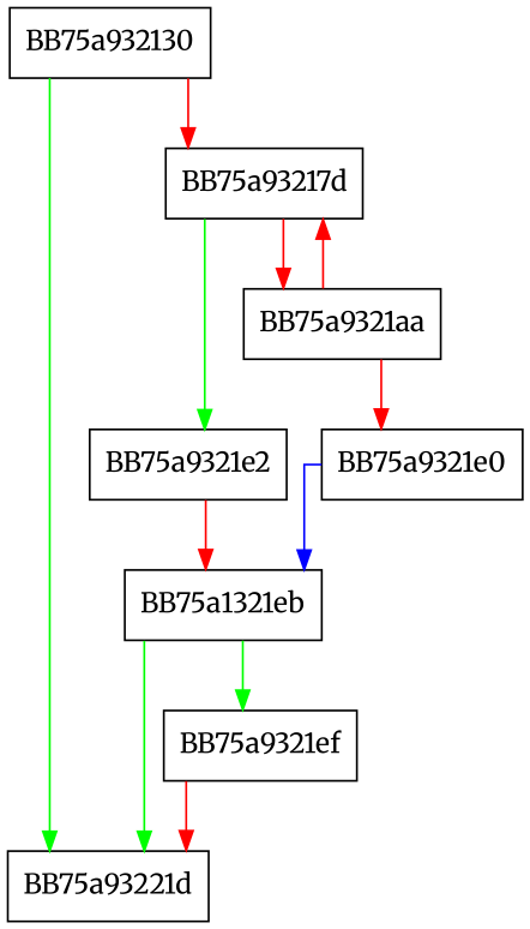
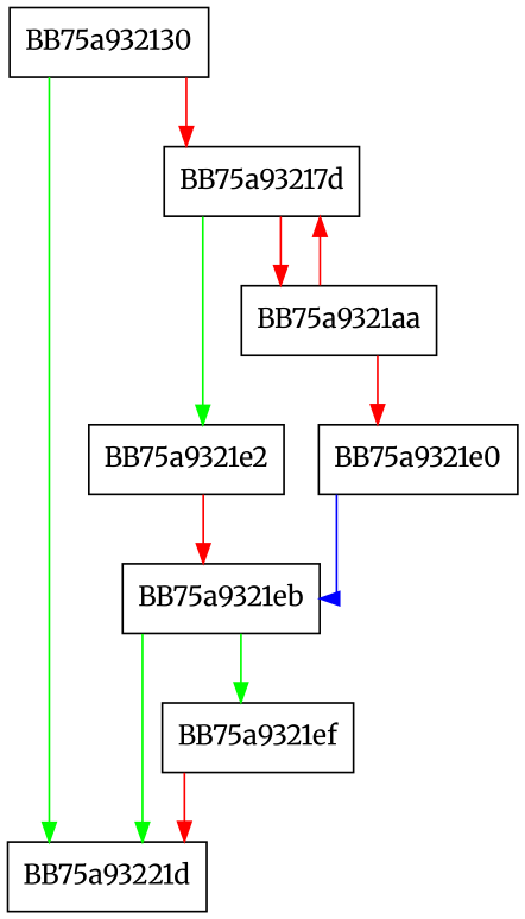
  digraph {
    fontname=Merriweather
    splines=ortho
    node [fontname=Merriweather shape=box]
    edge [color=red fontname=Merriweather]
    BB75a932130
    BB75a93221d
    BB75a93217d
    BB75a9321e2
    BB75a9321aa
-   BB75a9321eb [label=BB75a1321eb]
+   BB75a9321eb
    BB75a9321e0
    BB75a9321ef
    BB75a932130 -> BB75a93221d [color=green]
    BB75a932130 -> BB75a93217d
    BB75a93217d -> BB75a9321e2 [color=green]
    BB75a93217d -> BB75a9321aa
    BB75a9321e2 -> BB75a9321eb
    BB75a9321aa -> BB75a93217d
    BB75a9321aa -> BB75a9321e0
    BB75a9321eb -> BB75a93221d [color=green]
    BB75a9321eb -> BB75a9321ef [color=green]
    BB75a9321e0 -> BB75a9321eb [color=blue]
    BB75a9321ef -> BB75a93221d
  }
